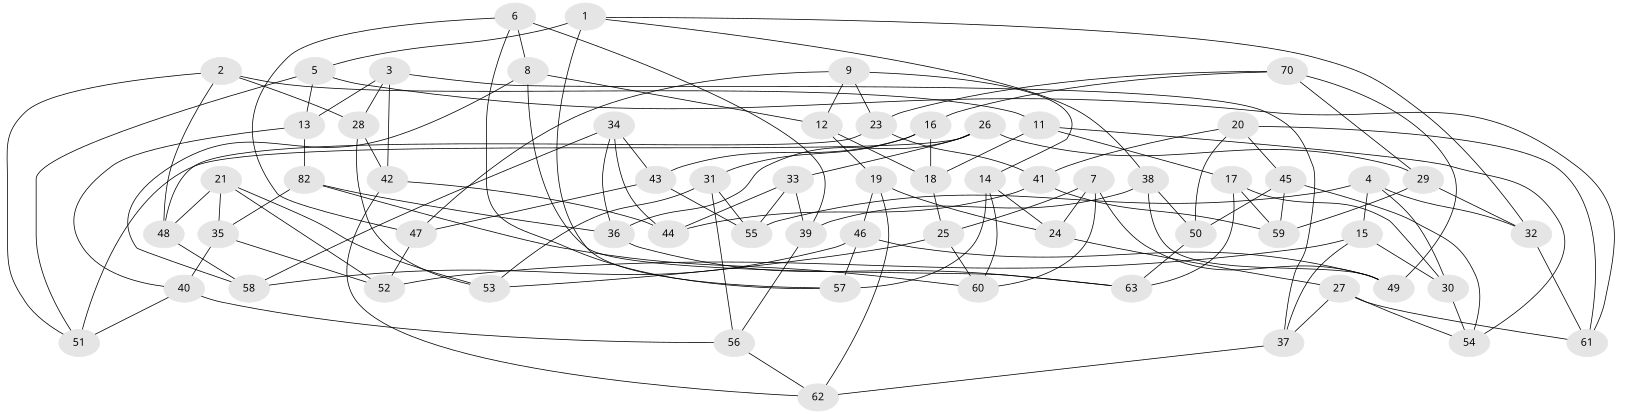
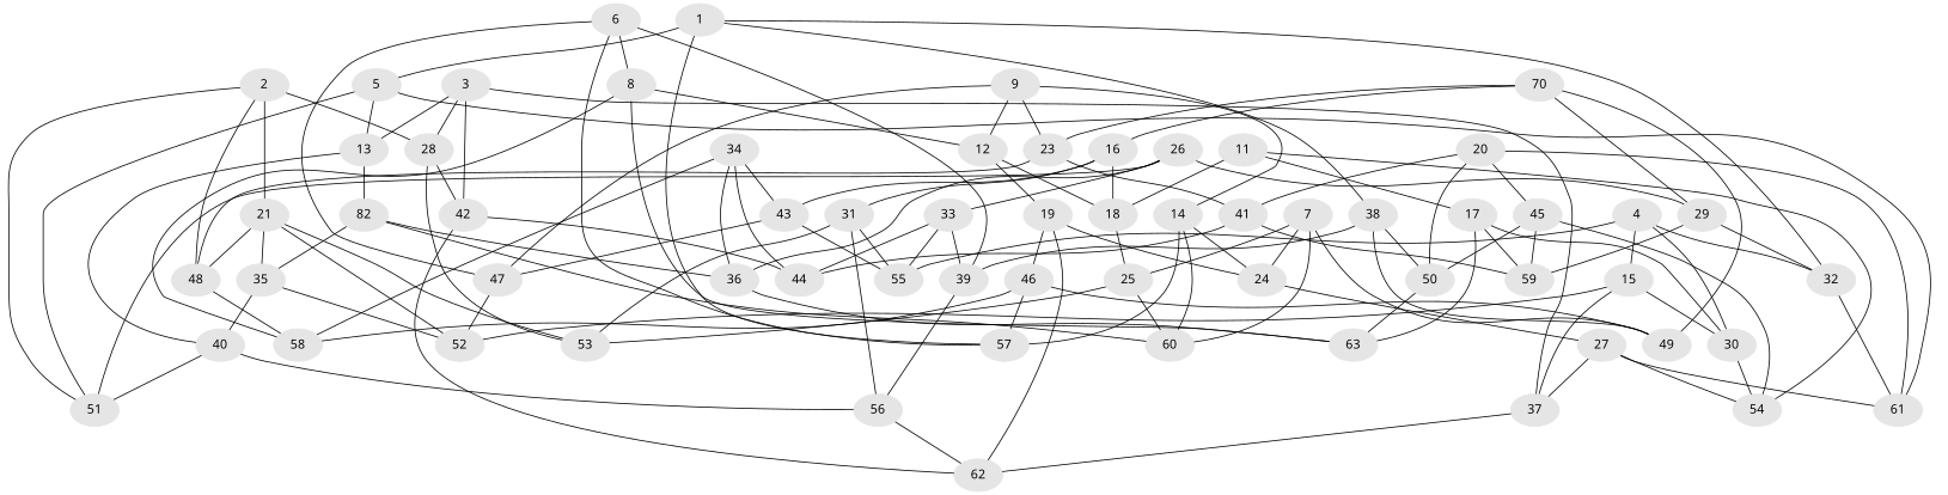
  graph {
    fontname="Noto Sans"
    node [color=gray90 fontname="Noto Sans" style=filled]
    edge [fontname="Noto Sans"]
    1
    5
    32
    38
    57
    51
    13
    61
    39
    49
    50
    2
    11
    28
    48
    17
    18
    54
    42
    53
    58
    3
    37
    n24 [label=82]
    40
    62
    44
    4
    15
    30
    55
    52
    6
    8
    47
    12
    63
    56
    7
    24
    25
    60
    27
    19
    9
    14
    23
    41
    n49 [label=70]
    16
    29
    31
    43
    59
    46
    35
    36
    20
    45
    21
    26
    33
    34
    1 -- 5
    1 -- 32
    1 -- 38
    1 -- 57
    5 -- 51
    5 -- 13
    5 -- 61
    32 -- 61
    38 -- 39
    38 -- 49
    38 -- 50
    13 -- n24
    13 -- 40
    39 -- 56
    50 -- 63
    2 -- 51
-   2 -- 11
+   2 -- 21
    2 -- 28
    2 -- 48
    11 -- 17
    11 -- 18
    11 -- 54
    28 -- 42
    28 -- 53
    48 -- 58
    17 -- 30
    17 -- 63
    17 -- 59
    18 -- 25
    42 -- 62
    42 -- 44
    3 -- 13
    3 -- 28
    3 -- 42
    3 -- 37
    37 -- 62
    n24 -- 60
    n24 -- 35
    n24 -- 36
    40 -- 51
    40 -- 56
    4 -- 32
    4 -- 15
    4 -- 30
    4 -- 55
    15 -- 37
    15 -- 30
    15 -- 52
    30 -- 54
    6 -- 57
    6 -- 39
    6 -- 8
    6 -- 47
    8 -- 58
    8 -- 12
    8 -- 63
    47 -- 52
    12 -- 18
    12 -- 19
    56 -- 62
    7 -- 49
    7 -- 24
    7 -- 25
    7 -- 60
    24 -- 27
    25 -- 53
    25 -- 60
    27 -- 61
    27 -- 54
    27 -- 37
    19 -- 62
    19 -- 24
    19 -- 46
    9 -- 47
    9 -- 12
    9 -- 14
    9 -- 23
    14 -- 57
    14 -- 24
    14 -- 60
    23 -- 48
    23 -- 41
    41 -- 44
    41 -- 59
    n49 -- 49
    n49 -- 23
    n49 -- 16
    n49 -- 29
    16 -- 18
    16 -- 31
    16 -- 43
    29 -- 32
    29 -- 59
    31 -- 53
    31 -- 55
    31 -- 56
    43 -- 55
    43 -- 47
    46 -- 57
    46 -- 49
    46 -- 58
    35 -- 40
    35 -- 52
    36 -- 63
    20 -- 61
    20 -- 50
    20 -- 41
    20 -- 45
    45 -- 50
    45 -- 54
    45 -- 59
    21 -- 48
    21 -- 53
    21 -- 52
    21 -- 35
    26 -- 51
    26 -- 29
    26 -- 36
    26 -- 33
    33 -- 39
    33 -- 44
    33 -- 55
    34 -- 58
    34 -- 44
    34 -- 43
    34 -- 36
  }
